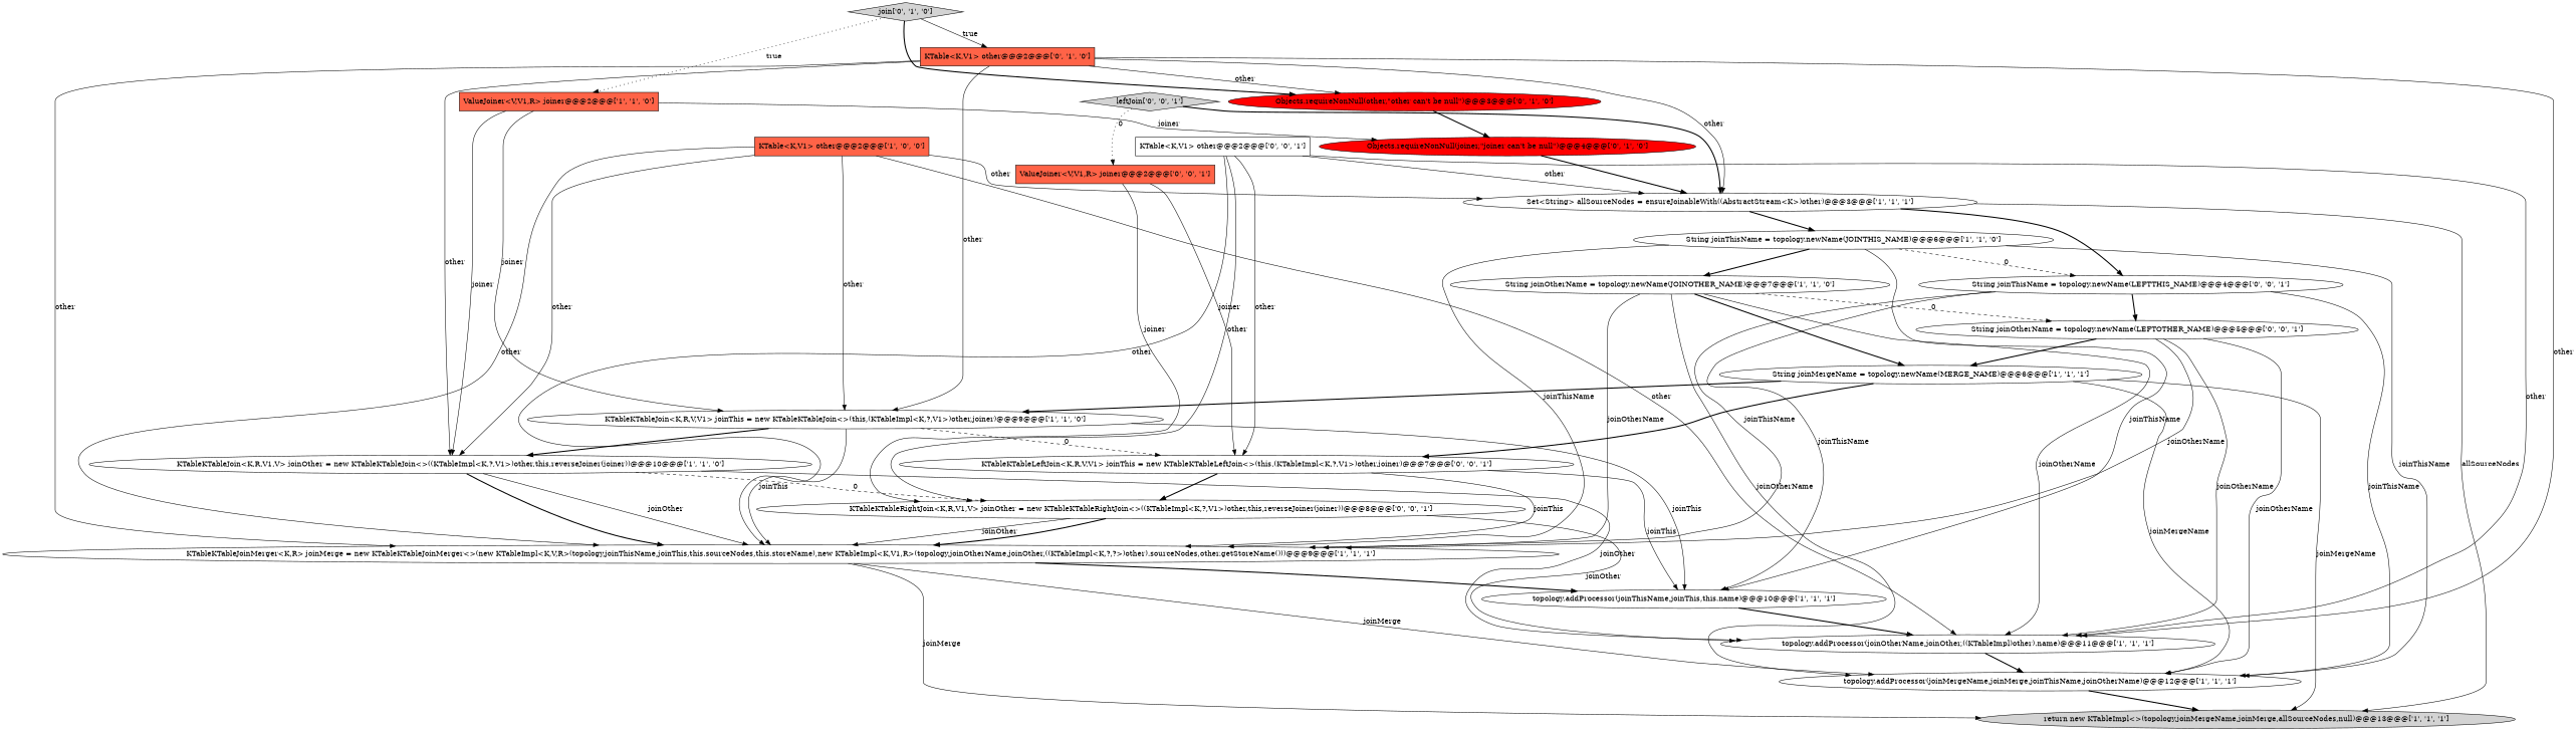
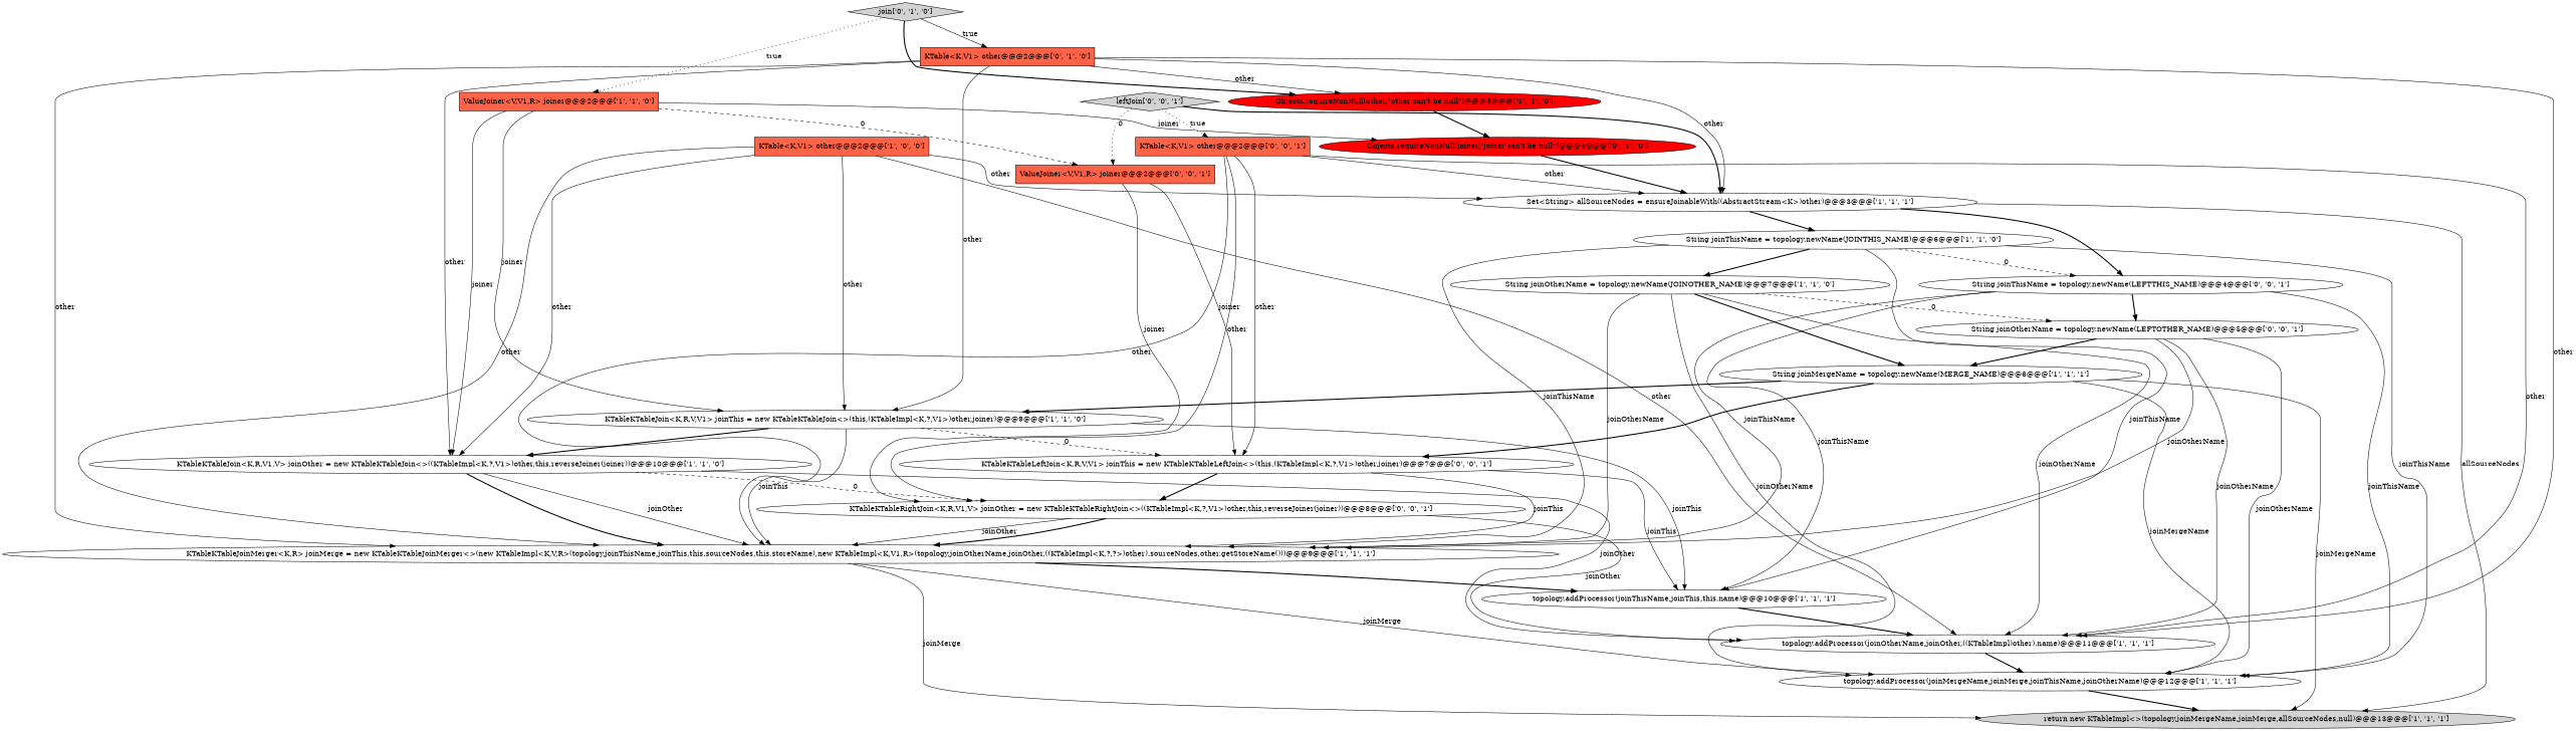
  digraph {
    node [fillcolor=white shape=ellipse style=filled]
    edge [style=solid]
    n1 [label="KTableKTableJoin<K,R,V,V1> joinThis = new KTableKTableJoin<>(this,(KTableImpl<K,?,V1>)other,joiner)@@@9@@@['1', '1', '0']"]
    n2 [label="KTableKTableJoin<K,R,V1,V> joinOther = new KTableKTableJoin<>((KTableImpl<K,?,V1>)other,this,reverseJoiner(joiner))@@@10@@@['1', '1', '0']"]
    n3 [label="KTableKTableLeftJoin<K,R,V,V1> joinThis = new KTableKTableLeftJoin<>(this,(KTableImpl<K,?,V1>)other,joiner)@@@7@@@['0', '0', '1']"]
    n4 [label="topology.addProcessor(joinThisName,joinThis,this.name)@@@10@@@['1', '1', '1']"]
    n5 [label="KTableKTableJoinMerger<K,R> joinMerge = new KTableKTableJoinMerger<>(new KTableImpl<K,V,R>(topology,joinThisName,joinThis,this.sourceNodes,this.storeName),new KTableImpl<K,V1,R>(topology,joinOtherName,joinOther,((KTableImpl<K,?,?>)other).sourceNodes,other.getStoreName()))@@@9@@@['1', '1', '1']"]
    n6 [label="topology.addProcessor(joinOtherName,joinOther,((KTableImpl)other).name)@@@11@@@['1', '1', '1']"]
    n7 [label="KTableKTableRightJoin<K,R,V1,V> joinOther = new KTableKTableRightJoin<>((KTableImpl<K,?,V1>)other,this,reverseJoiner(joiner))@@@8@@@['0', '0', '1']"]
    n8 [fillcolor=lightgray label="return new KTableImpl<>(topology,joinMergeName,joinMerge,allSourceNodes,null)@@@13@@@['1', '1', '1']"]
    n9 [label="topology.addProcessor(joinMergeName,joinMerge,joinThisName,joinOtherName)@@@12@@@['1', '1', '1']"]
    n10 [fillcolor=lightgray label="join['0', '1', '0']" shape=diamond]
    n11 [fillcolor=red label="Objects.requireNonNull(other,\"other can't be null\")@@@3@@@['0', '1', '0']"]
    n12 [fillcolor=tomato label="ValueJoiner<V,V1,R> joiner@@@2@@@['1', '1', '0']" shape=box]
    n13 [fillcolor=tomato label="KTable<K,V1> other@@@2@@@['0', '1', '0']" shape=box]
    n14 [fillcolor=red label="Objects.requireNonNull(joiner,\"joiner can't be null\")@@@4@@@['0', '1', '0']"]
    n15 [fillcolor=tomato label="ValueJoiner<V,V1,R> joiner@@@2@@@['0', '0', '1']" shape=box]
    n16 [label="Set<String> allSourceNodes = ensureJoinableWith((AbstractStream<K>)other)@@@3@@@['1', '1', '1']"]
    n17 [fillcolor=tomato label="KTable<K,V1> other@@@2@@@['1', '0', '0']" shape=box]
    n18 [label="String joinThisName = topology.newName(JOINTHIS_NAME)@@@6@@@['1', '1', '0']"]
    n19 [label="String joinThisName = topology.newName(LEFTTHIS_NAME)@@@4@@@['0', '0', '1']"]
-   n20 [label="KTable<K,V1> other@@@2@@@['0', '0', '1']" shape=box]
+   n20 [fillcolor=tomato label="KTable<K,V1> other@@@2@@@['0', '0', '1']" shape=box]
    n21 [label="String joinOtherName = topology.newName(LEFTOTHER_NAME)@@@5@@@['0', '0', '1']"]
    n22 [label="String joinMergeName = topology.newName(MERGE_NAME)@@@6@@@['1', '1', '1']"]
    n23 [label="String joinOtherName = topology.newName(JOINOTHER_NAME)@@@7@@@['1', '1', '0']"]
    n24 [fillcolor=lightgray label="leftJoin['0', '0', '1']" shape=diamond]
    n1 -> n2 [style=bold]
    n1 -> n3 [label=0 style=dashed]
    n1 -> n4 [label=joinThis]
    n1 -> n5 [label=joinThis]
    n2 -> n5 [style=bold]
    n2 -> n5 [label=joinOther]
    n2 -> n6 [label=joinOther]
    n2 -> n7 [label=0 style=dashed]
    n3 -> n4 [label=joinThis]
    n3 -> n5 [label=joinThis]
    n3 -> n7 [style=bold]
    n4 -> n6 [style=bold]
    n5 -> n4 [style=bold]
    n5 -> n8 [label=joinMerge]
    n5 -> n9 [label=joinMerge]
    n6 -> n9 [style=bold]
    n7 -> n5 [label=joinOther]
    n7 -> n5 [style=bold]
    n7 -> n6 [label=joinOther]
    n9 -> n8 [style=bold]
    n10 -> n11 [style=bold]
    n10 -> n12 [label=true style=dotted]
    n10 -> n13 [label=true]
    n11 -> n14 [style=bold]
    n12 -> n1 [label=joiner]
    n12 -> n2 [label=joiner]
    n12 -> n14 [label=joiner]
+   n12 -> n15 [label=0 style=dashed]
    n13 -> n1 [label=other]
    n13 -> n2 [label=other]
    n13 -> n5 [label=other]
    n13 -> n6 [label=other]
    n13 -> n11 [label=other]
    n13 -> n16 [label=other]
    n14 -> n16 [style=bold]
    n15 -> n3 [label=joiner]
    n15 -> n7 [label=joiner]
    n16 -> n8 [label=allSourceNodes]
    n16 -> n18 [style=bold]
    n16 -> n19 [style=bold]
    n17 -> n1 [label=other]
    n17 -> n2 [label=other]
    n17 -> n5 [label=other]
    n17 -> n6 [label=other]
    n17 -> n16 [label=other]
    n18 -> n4 [label=joinThisName]
    n18 -> n5 [label=joinThisName]
    n18 -> n9 [label=joinThisName]
    n18 -> n19 [label=0 style=dashed]
    n18 -> n23 [style=bold]
    n19 -> n4 [label=joinThisName]
    n19 -> n5 [label=joinThisName]
    n19 -> n9 [label=joinThisName]
    n19 -> n21 [style=bold]
    n20 -> n3 [label=other]
    n20 -> n5 [label=other]
    n20 -> n6 [label=other]
    n20 -> n7 [label=other]
    n20 -> n16 [label=other]
    n21 -> n5 [label=joinOtherName]
    n21 -> n6 [label=joinOtherName]
    n21 -> n9 [label=joinOtherName]
    n21 -> n22 [style=bold]
    n22 -> n1 [style=bold]
    n22 -> n3 [style=bold]
    n22 -> n8 [label=joinMergeName]
    n22 -> n9 [label=joinMergeName]
    n23 -> n5 [label=joinOtherName]
    n23 -> n6 [label=joinOtherName]
    n23 -> n9 [label=joinOtherName]
    n23 -> n21 [label=0 style=dashed]
    n23 -> n22 [style=bold]
    n24 -> n15 [label=0 style=dotted]
    n24 -> n16 [style=bold]
+   n24 -> n20 [label=true style=dotted]
  }
